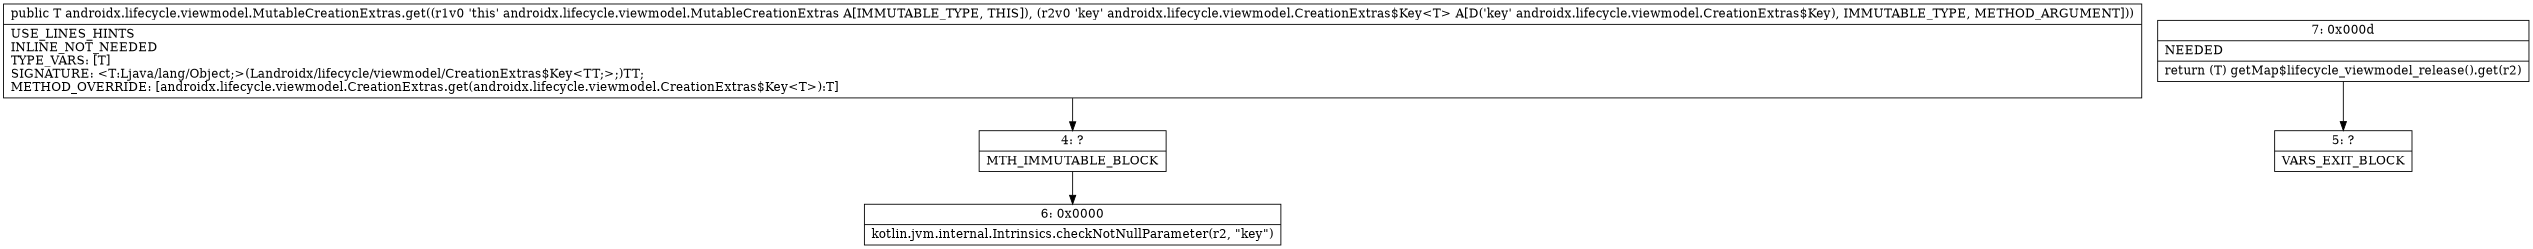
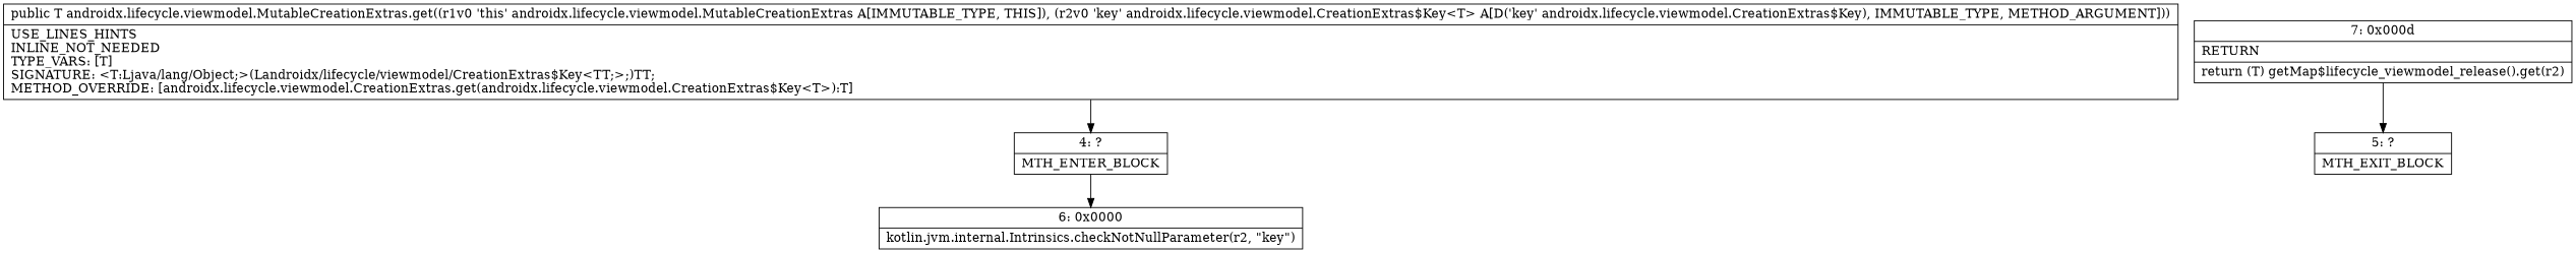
  digraph {
    node [shape=record]
-   n1 [label="{4\:\ ?|MTH_IMMUTABLE_BLOCK\l}"]
+   n1 [label="{4\:\ ?|MTH_ENTER_BLOCK\l}"]
    n2 [label="{6\:\ 0x0000|kotlin.jvm.internal.Intrinsics.checkNotNullParameter(r2, \"key\")\l}"]
-   n3 [label="{7\:\ 0x000d|NEEDED\l|return (T) getMap$lifecycle_viewmodel_release().get(r2)\l}"]
-   n4 [label="{5\:\ ?|VARS_EXIT_BLOCK\l}"]
+   n3 [label="{7\:\ 0x000d|RETURN\l|return (T) getMap$lifecycle_viewmodel_release().get(r2)\l}"]
+   n4 [label="{5\:\ ?|MTH_EXIT_BLOCK\l}"]
    n5 [label="{public T androidx.lifecycle.viewmodel.MutableCreationExtras.get((r1v0 'this' androidx.lifecycle.viewmodel.MutableCreationExtras A[IMMUTABLE_TYPE, THIS]), (r2v0 'key' androidx.lifecycle.viewmodel.CreationExtras$Key\<T\> A[D('key' androidx.lifecycle.viewmodel.CreationExtras$Key), IMMUTABLE_TYPE, METHOD_ARGUMENT]))  | USE_LINES_HINTS\lINLINE_NOT_NEEDED\lTYPE_VARS: [T]\lSIGNATURE: \<T:Ljava\/lang\/Object;\>(Landroidx\/lifecycle\/viewmodel\/CreationExtras$Key\<TT;\>;)TT;\lMETHOD_OVERRIDE: [androidx.lifecycle.viewmodel.CreationExtras.get(androidx.lifecycle.viewmodel.CreationExtras$Key\<T\>):T]\l}"]
    n1 -> n2
    n3 -> n4
    n5 -> n1
  }
